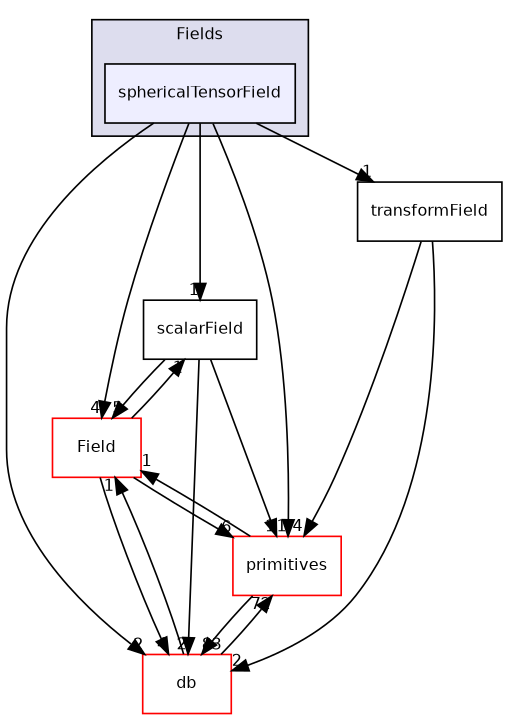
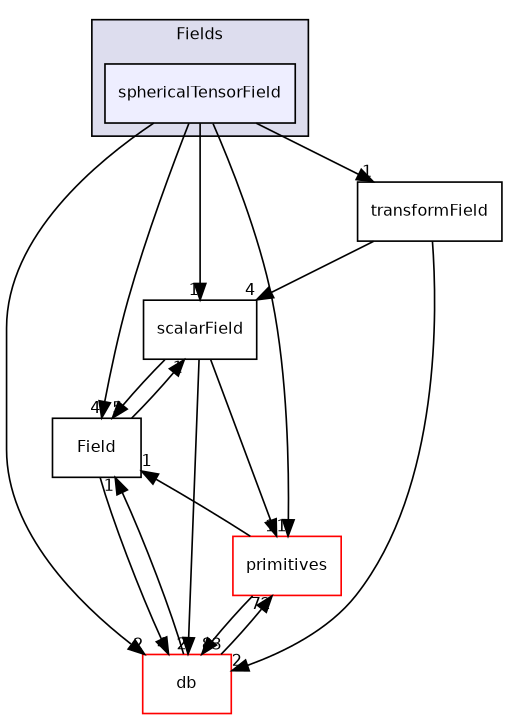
  digraph {
    compound=true
    fontname="DejaVu Sans"
    node [fontname="DejaVu Sans" fontsize=10 shape=box]
    edge [fontname="DejaVu Sans" headlabel=1 labeldistance=1.5 labelfontname=Helvetica labelfontsize=10]
    n1 [fillcolor="#eeeeff" label=sphericalTensorField pencolor=black style=filled]
    n2 [label=scalarField]
    n3 [label=transformField]
-   n4 [label=Field color=red]
+   n4 [label=Field]
    n5 [color=red label=db]
    n6 [color=red label=primitives]
    subgraph cluster_1 {
      bgcolor="#ddddee"
      fontsize=10
      label=Fields
      pencolor=black
      n1
    }
    n1 -> n2
    n1 -> n3
    n1 -> n4 [headlabel=4]
    n1 -> n5 [headlabel=2]
    n1 -> n6
    n2 -> n4 [headlabel=5]
    n2 -> n5 [headlabel=2]
    n2 -> n6
    n3 -> n5 [headlabel=2]
-   n3 -> n6 [headlabel=4]
+   n3 -> n2 [headlabel=4]
    n4 -> n2
    n4 -> n5 [headlabel=4]
-   n4 -> n6 [headlabel=6]
    n5 -> n4
    n5 -> n6 [headlabel=72]
    n6 -> n4
    n6 -> n5 [headlabel=83]
  }
